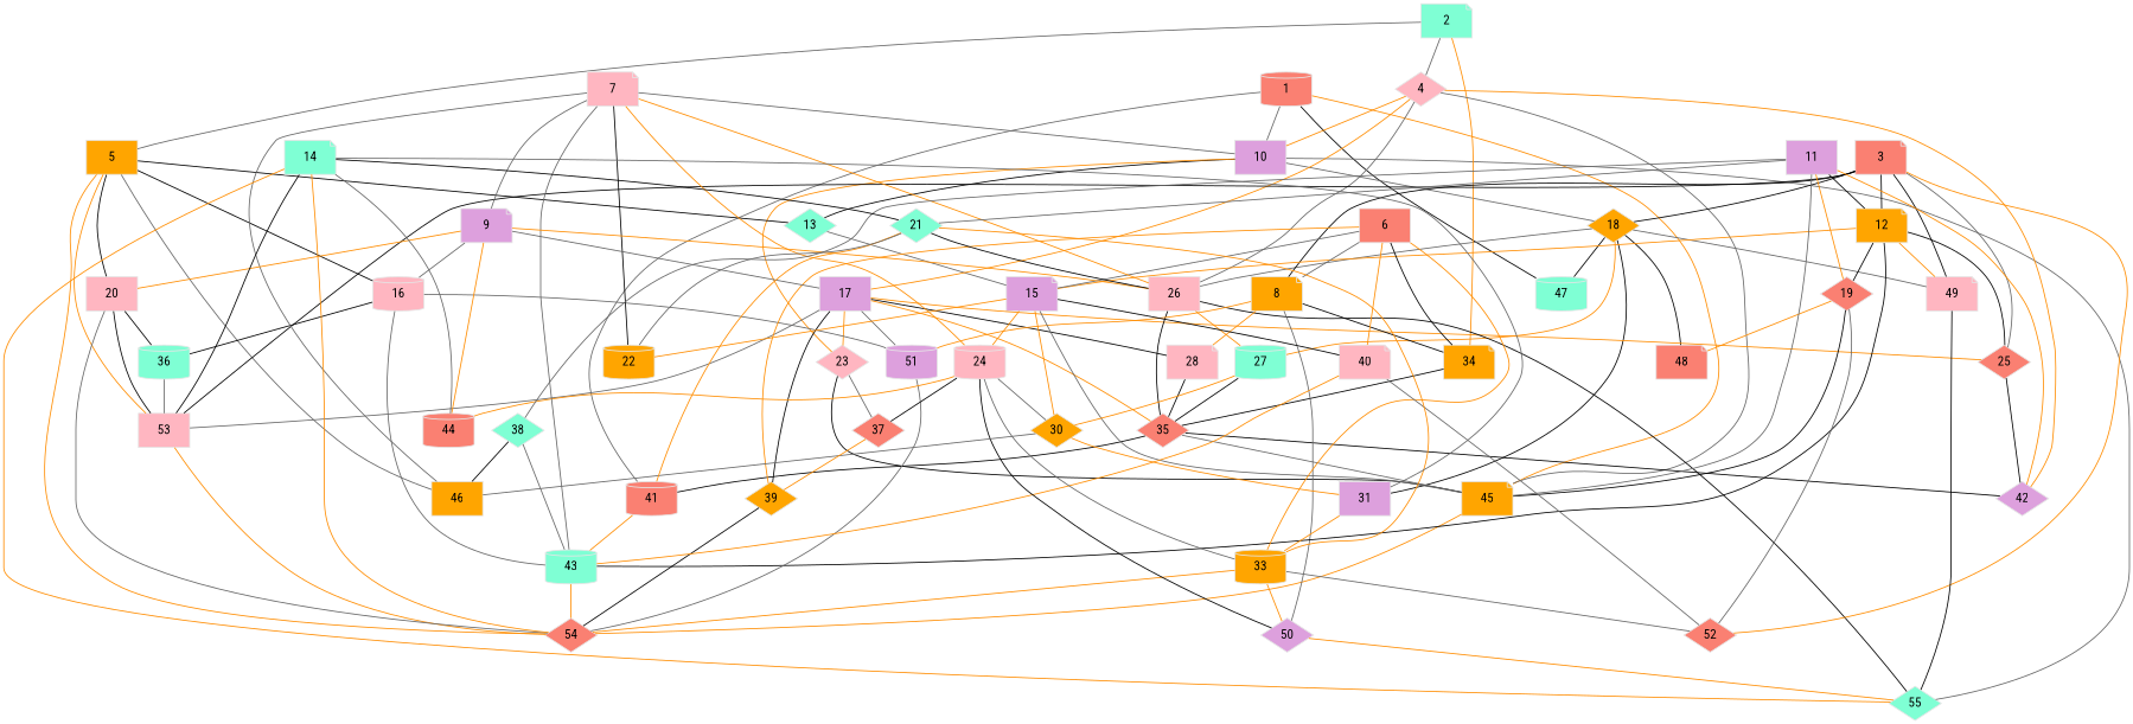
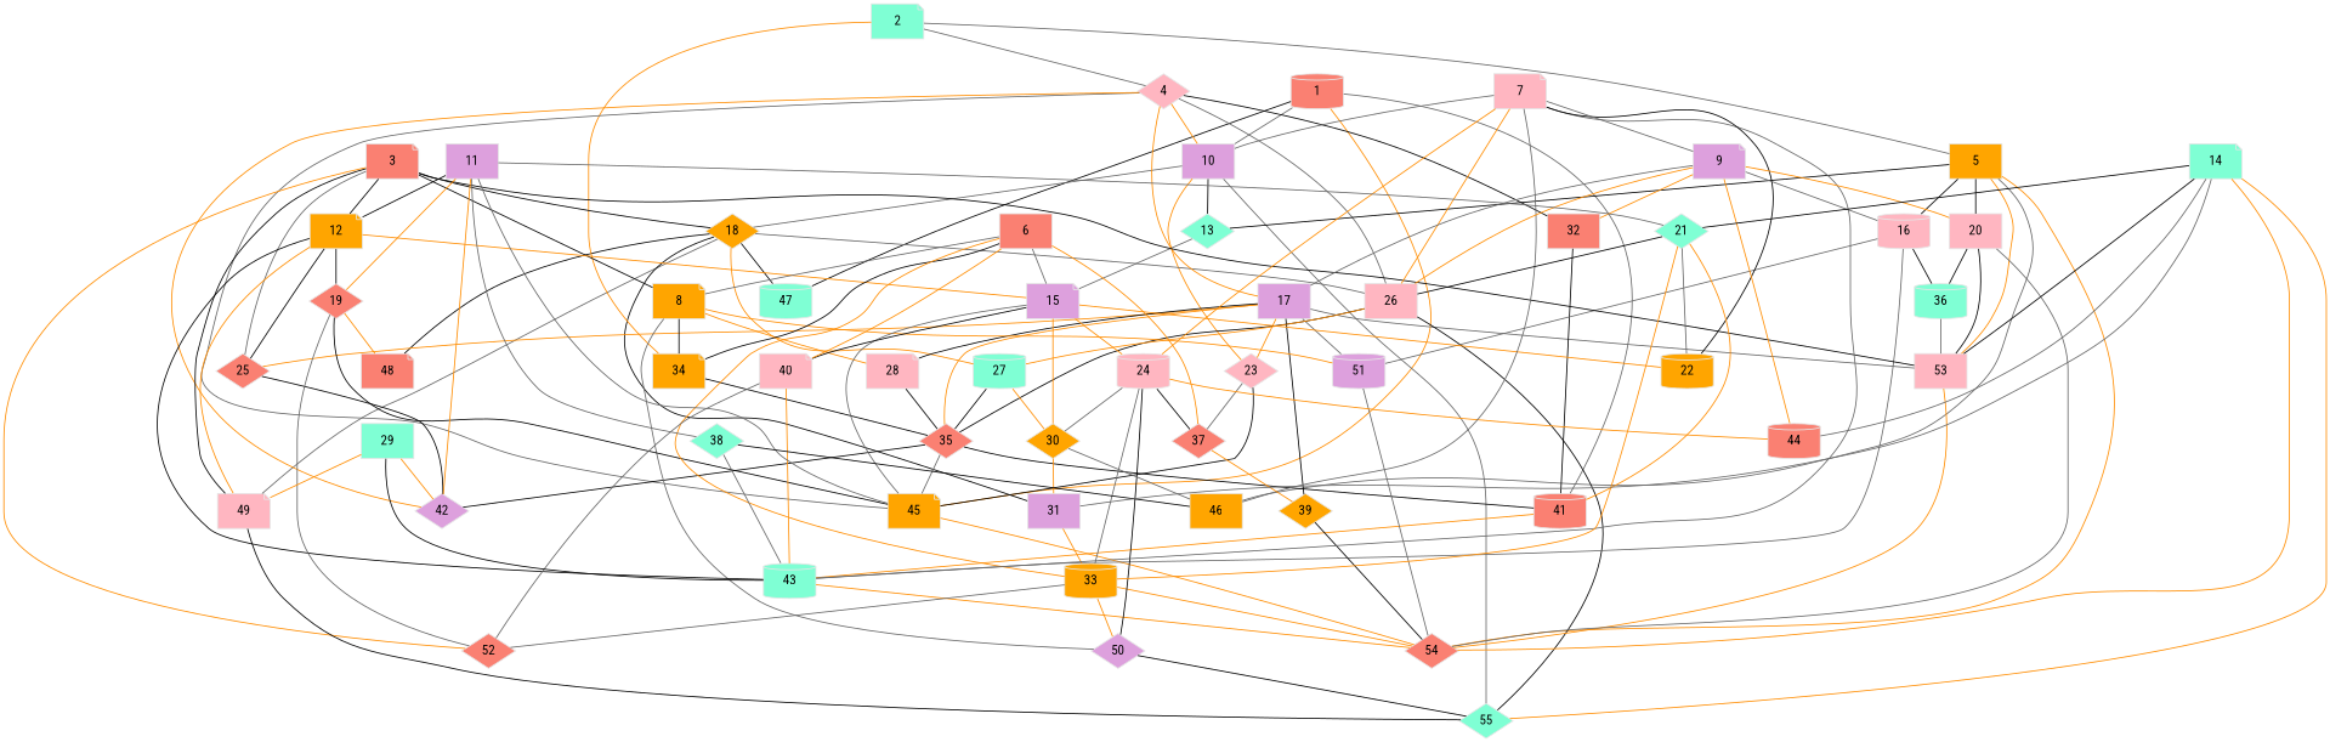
  graph {
    fontname="Roboto Condensed"
    node [color=gray90 fillcolor=salmon fontname="Roboto Condensed" shape=diamond style=filled]
    edge [color=darkorange fontname="Roboto Condensed" weight=1.0]
    1 [shape=cylinder]
    10 [fillcolor=plum shape=box]
    41 [shape=cylinder]
    45 [fillcolor=orange shape=note]
    47 [fillcolor=aquamarine shape=cylinder]
    18 [fillcolor=orange]
    13 [fillcolor=aquamarine]
    23 [fillcolor=lightpink]
    55 [fillcolor=aquamarine]
    43 [fillcolor=aquamarine shape=cylinder]
    54
    2 [fillcolor=aquamarine shape=note]
    4 [fillcolor=lightpink]
    5 [fillcolor=orange shape=box]
    34 [fillcolor=orange shape=note]
    17 [fillcolor=plum shape=box]
    26 [fillcolor=lightpink shape=box]
+   32 [shape=box]
    42 [fillcolor=plum]
    53 [fillcolor=lightpink shape=box]
    16 [fillcolor=lightpink shape=cylinder]
    20 [fillcolor=lightpink shape=box]
    46 [fillcolor=orange shape=box]
    35
    3 [shape=note]
    8 [fillcolor=orange shape=note]
    12 [fillcolor=orange shape=note]
    25
    49 [fillcolor=lightpink shape=note]
    52
    28 [fillcolor=lightpink shape=note]
    50 [fillcolor=plum]
    51 [fillcolor=plum shape=cylinder]
    15 [fillcolor=plum shape=note]
    19
    31 [fillcolor=plum shape=box]
    27 [fillcolor=aquamarine shape=cylinder]
    48 [shape=note]
    39 [fillcolor=orange]
    36 [fillcolor=aquamarine shape=cylinder]
    6 [shape=box]
    33 [fillcolor=orange shape=cylinder]
    40 [fillcolor=lightpink shape=note]
    22 [fillcolor=orange shape=cylinder]
    24 [fillcolor=lightpink shape=cylinder]
    30 [fillcolor=orange]
    7 [fillcolor=lightpink shape=note]
    9 [fillcolor=plum shape=note]
    44 [shape=cylinder]
    37
    11 [fillcolor=plum shape=box]
    21 [fillcolor=aquamarine]
    38 [fillcolor=aquamarine]
    14 [fillcolor=aquamarine shape=note]
+   29 [fillcolor=aquamarine shape=box]
    1 -- 10 [color=gray40]
    1 -- 41 [color=gray40]
    1 -- 45
    1 -- 47 [color=black]
    10 -- 18 [color=gray40]
    10 -- 13 [color=black]
    10 -- 23
    10 -- 55 [color=gray40]
    41 -- 43
    45 -- 54
    18 -- 47 [color=black weight=2.0]
    18 -- 26 [color=gray40]
    18 -- 49 [color=gray40]
    18 -- 31 [color=black]
    18 -- 27
    18 -- 48 [color=black]
    13 -- 15 [color=gray40 weight=2.0]
    23 -- 45 [color=black]
    23 -- 37 [color=gray40]
    43 -- 54
    2 -- 4 [color=gray40]
    2 -- 5 [color=gray40]
    2 -- 34 [weight=2.0]
    4 -- 10
    4 -- 45 [color=gray40]
    4 -- 17
    4 -- 26 [color=gray40]
+   4 -- 32 [color=black weight=2.0]
    4 -- 42
    5 -- 13 [color=black]
    5 -- 54
    5 -- 53
    5 -- 16 [color=black]
    5 -- 20 [color=black]
    5 -- 46 [color=gray40]
    34 -- 35 [color=black]
    17 -- 23
    17 -- 53 [color=gray40]
    17 -- 35 [weight=2.0]
    17 -- 25
    17 -- 28 [color=black]
    17 -- 51 [color=gray40]
    17 -- 39 [color=black]
    26 -- 55 [color=black]
    26 -- 35 [color=black]
    26 -- 27
+   32 -- 41 [color=black]
    53 -- 54
    16 -- 43 [color=gray40]
    16 -- 51 [color=gray40]
    16 -- 36 [color=black]
    20 -- 54 [color=gray40]
    20 -- 53 [color=black]
    20 -- 36 [color=black]
    35 -- 41 [color=black]
    35 -- 45 [color=gray40]
    35 -- 42 [color=black]
    3 -- 18 [color=black]
    3 -- 53 [color=black weight=2.0]
    3 -- 8 [color=black]
    3 -- 12 [color=black]
    3 -- 25 [color=gray40]
    3 -- 49 [color=black]
    3 -- 52
    8 -- 34 [color=black]
    8 -- 28
    8 -- 50 [color=gray40]
    8 -- 51
    12 -- 43 [color=black]
    12 -- 25 [color=black]
    12 -- 49
    12 -- 15
    12 -- 19 [color=black]
    25 -- 42 [color=black]
    49 -- 55 [color=black]
    28 -- 35 [color=black]
-   50 -- 55
+   50 -- 55 [color=black]
    51 -- 54 [color=gray40]
    15 -- 45 [color=gray40]
    15 -- 40 [color=black weight=3.0]
    15 -- 22 [weight=3.0]
    15 -- 24
    15 -- 30 [weight=2.0]
    19 -- 45 [color=black]
    19 -- 52 [color=gray40]
    19 -- 48
    31 -- 33
    27 -- 35 [color=black]
    27 -- 30
    39 -- 54 [color=black]
    36 -- 53 [color=gray40 weight=2.0]
    6 -- 34 [color=black]
    6 -- 8 [color=gray40]
    6 -- 15 [color=gray40]
-   6 -- 39
+   6 -- 37
    6 -- 33
    6 -- 40
    33 -- 54
    33 -- 52 [color=gray40]
    33 -- 50
    40 -- 43
    40 -- 52 [color=gray40]
    24 -- 50 [color=black]
    24 -- 33 [color=gray40]
    24 -- 30 [color=gray40]
    24 -- 44
    24 -- 37 [color=black]
    30 -- 46 [color=gray40]
    30 -- 31
    7 -- 10 [color=gray40]
    7 -- 43 [color=gray40]
    7 -- 26
    7 -- 46 [color=gray40]
    7 -- 22 [color=black]
    7 -- 24
    7 -- 9 [color=gray40]
    9 -- 17 [color=gray40]
    9 -- 26
+   9 -- 32
    9 -- 16 [color=gray40]
    9 -- 20
    9 -- 44 [weight=2.0]
    37 -- 39
    11 -- 45 [color=gray40]
    11 -- 42
    11 -- 12 [color=black]
    11 -- 19
    11 -- 21 [color=gray40]
    11 -- 38 [color=gray40]
    21 -- 41
    21 -- 26 [color=black]
    21 -- 33
    21 -- 22 [color=gray40]
    38 -- 43 [color=gray40 weight=2.0]
    38 -- 46 [color=black]
    14 -- 55
    14 -- 54
    14 -- 53 [color=black]
    14 -- 31 [color=gray40]
    14 -- 44 [color=gray40]
    14 -- 21 [color=black]
+   29 -- 43 [color=black weight=2.0]
+   29 -- 42
+   29 -- 49 [weight=2.0]
  }
